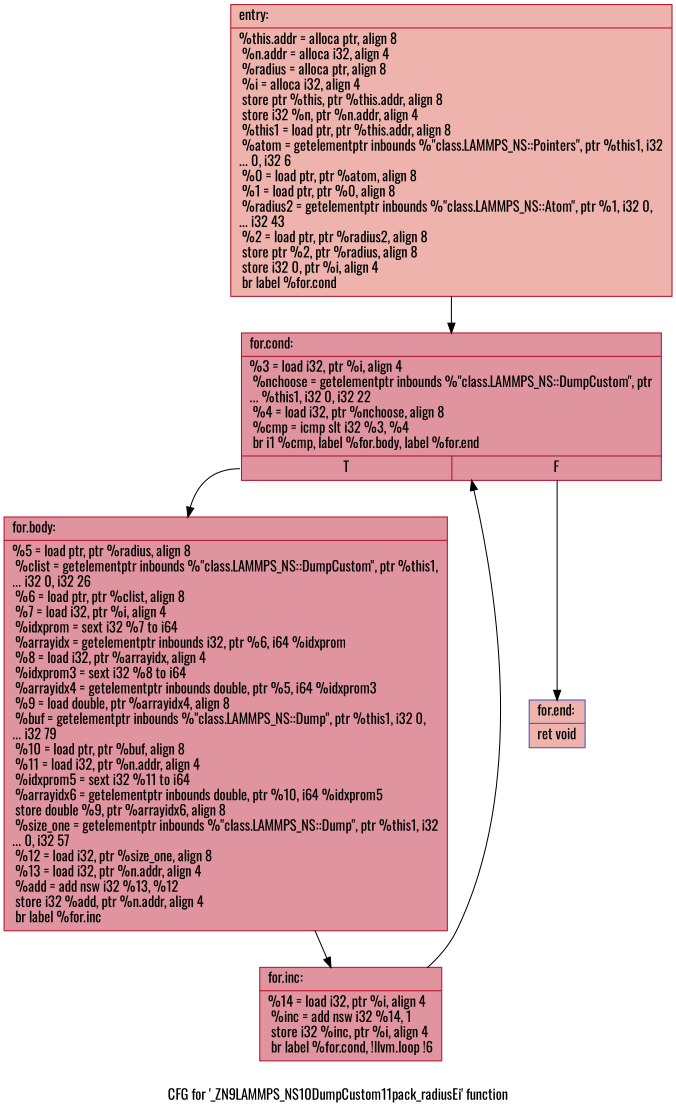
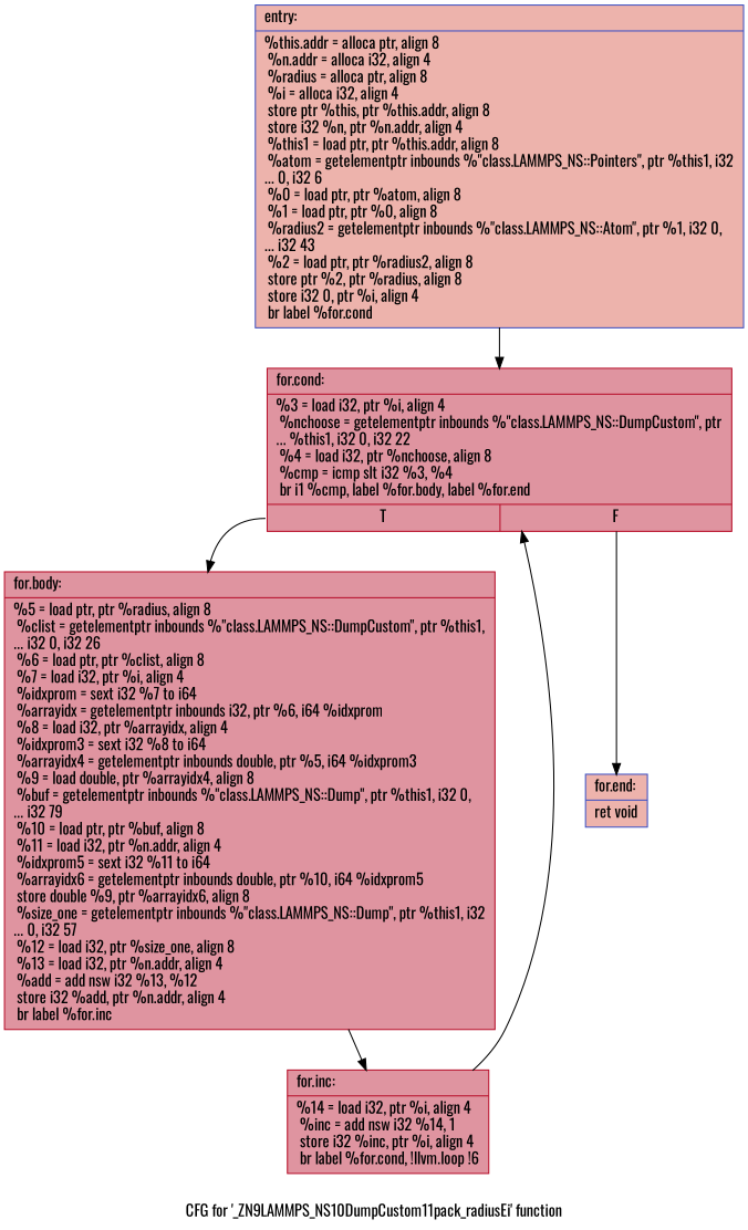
  digraph {
    label="CFG for '_ZN9LAMMPS_NS10DumpCustom11pack_radiusEi' function"
    fontname=Oswald
    node [color="#b70d28ff" fillcolor="#b70d2870" fontname=Oswald shape=record style=filled]
    edge [fontname=Oswald]
-   n1 [fillcolor="#d6524470" label="{entry:\l|  %this.addr = alloca ptr, align 8\l  %n.addr = alloca i32, align 4\l  %radius = alloca ptr, align 8\l  %i = alloca i32, align 4\l  store ptr %this, ptr %this.addr, align 8\l  store i32 %n, ptr %n.addr, align 4\l  %this1 = load ptr, ptr %this.addr, align 8\l  %atom = getelementptr inbounds %\"class.LAMMPS_NS::Pointers\", ptr %this1, i32\l... 0, i32 6\l  %0 = load ptr, ptr %atom, align 8\l  %1 = load ptr, ptr %0, align 8\l  %radius2 = getelementptr inbounds %\"class.LAMMPS_NS::Atom\", ptr %1, i32 0,\l... i32 43\l  %2 = load ptr, ptr %radius2, align 8\l  store ptr %2, ptr %radius, align 8\l  store i32 0, ptr %i, align 4\l  br label %for.cond\l}"]
+   n1 [color="#3d50c3ff" fillcolor="#d6524470" label="{entry:\l|  %this.addr = alloca ptr, align 8\l  %n.addr = alloca i32, align 4\l  %radius = alloca ptr, align 8\l  %i = alloca i32, align 4\l  store ptr %this, ptr %this.addr, align 8\l  store i32 %n, ptr %n.addr, align 4\l  %this1 = load ptr, ptr %this.addr, align 8\l  %atom = getelementptr inbounds %\"class.LAMMPS_NS::Pointers\", ptr %this1, i32\l... 0, i32 6\l  %0 = load ptr, ptr %atom, align 8\l  %1 = load ptr, ptr %0, align 8\l  %radius2 = getelementptr inbounds %\"class.LAMMPS_NS::Atom\", ptr %1, i32 0,\l... i32 43\l  %2 = load ptr, ptr %radius2, align 8\l  store ptr %2, ptr %radius, align 8\l  store i32 0, ptr %i, align 4\l  br label %for.cond\l}"]
    n2 [label="{for.cond:\l|  %3 = load i32, ptr %i, align 4\l  %nchoose = getelementptr inbounds %\"class.LAMMPS_NS::DumpCustom\", ptr\l... %this1, i32 0, i32 22\l  %4 = load i32, ptr %nchoose, align 8\l  %cmp = icmp slt i32 %3, %4\l  br i1 %cmp, label %for.body, label %for.end\l|{<s0>T|<s1>F}}"]
    n3 [label="{for.body:\l|  %5 = load ptr, ptr %radius, align 8\l  %clist = getelementptr inbounds %\"class.LAMMPS_NS::DumpCustom\", ptr %this1,\l... i32 0, i32 26\l  %6 = load ptr, ptr %clist, align 8\l  %7 = load i32, ptr %i, align 4\l  %idxprom = sext i32 %7 to i64\l  %arrayidx = getelementptr inbounds i32, ptr %6, i64 %idxprom\l  %8 = load i32, ptr %arrayidx, align 4\l  %idxprom3 = sext i32 %8 to i64\l  %arrayidx4 = getelementptr inbounds double, ptr %5, i64 %idxprom3\l  %9 = load double, ptr %arrayidx4, align 8\l  %buf = getelementptr inbounds %\"class.LAMMPS_NS::Dump\", ptr %this1, i32 0,\l... i32 79\l  %10 = load ptr, ptr %buf, align 8\l  %11 = load i32, ptr %n.addr, align 4\l  %idxprom5 = sext i32 %11 to i64\l  %arrayidx6 = getelementptr inbounds double, ptr %10, i64 %idxprom5\l  store double %9, ptr %arrayidx6, align 8\l  %size_one = getelementptr inbounds %\"class.LAMMPS_NS::Dump\", ptr %this1, i32\l... 0, i32 57\l  %12 = load i32, ptr %size_one, align 8\l  %13 = load i32, ptr %n.addr, align 4\l  %add = add nsw i32 %13, %12\l  store i32 %add, ptr %n.addr, align 4\l  br label %for.inc\l}"]
    n4 [color="#3d50c3ff" fillcolor="#d6524470" label="{for.end:\l|  ret void\l}"]
    n5 [label="{for.inc:\l|  %14 = load i32, ptr %i, align 4\l  %inc = add nsw i32 %14, 1\l  store i32 %inc, ptr %i, align 4\l  br label %for.cond, !llvm.loop !6\l}"]
    n1 -> n2
    n2 -> n3 [tailport=s0]
    n2 -> n4 [tailport=s1]
    n3 -> n5
    n5 -> n2
  }
